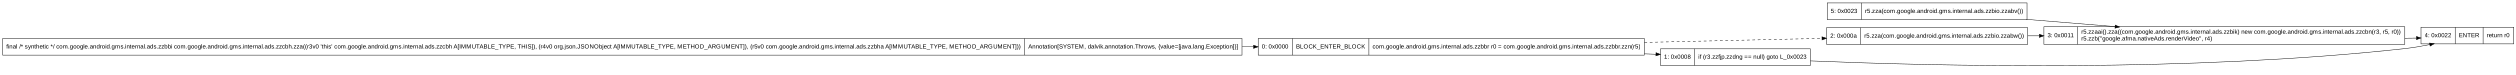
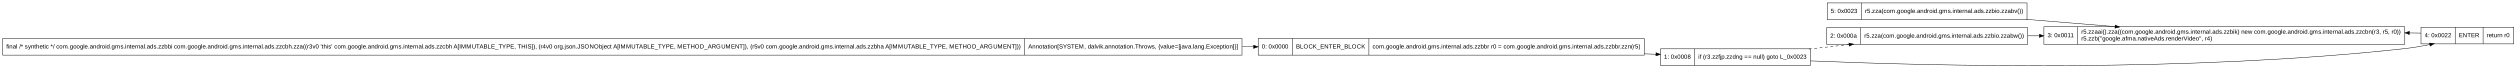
  digraph {
    fontname="Liberation Sans"
    rankdir=LR
    node [fontname="Liberation Sans" shape=record]
    edge [fontname="Liberation Sans"]
    n1 [label="{0\:\ 0x0000|BLOCK_ENTER_BLOCK\l|com.google.android.gms.internal.ads.zzbbr r0 = com.google.android.gms.internal.ads.zzbbr.zzn(r5)\l}"]
    n2 [label="{1\:\ 0x0008|if (r3.zzfjp.zzdng == null) goto L_0x0023\l}"]
    n3 [label="{2\:\ 0x000a|r5.zza(com.google.android.gms.internal.ads.zzbio.zzabw())\l}"]
    n4 [label="{4\:\ 0x0022|ENTER\l|return r0\l}"]
    n5 [label="{3\:\ 0x0011|r5.zzaai().zza((com.google.android.gms.internal.ads.zzbik) new com.google.android.gms.internal.ads.zzcbn(r3, r5, r0))\lr5.zzb(\"google.afma.nativeAds.renderVideo\", r4)\l}"]
    n6 [label="{5\:\ 0x0023|r5.zza(com.google.android.gms.internal.ads.zzbio.zzabv())\l}"]
    n7 [label="{final \/* synthetic *\/ com.google.android.gms.internal.ads.zzbbi com.google.android.gms.internal.ads.zzcbh.zza((r3v0 'this' com.google.android.gms.internal.ads.zzcbh A[IMMUTABLE_TYPE, THIS]), (r4v0 org.json.JSONObject A[IMMUTABLE_TYPE, METHOD_ARGUMENT]), (r5v0 com.google.android.gms.internal.ads.zzbha A[IMMUTABLE_TYPE, METHOD_ARGUMENT]))  | Annotation[SYSTEM, dalvik.annotation.Throws, \{value=[java.lang.Exception]\}]\l}"]
    n1 -> n2
-   n1 -> n3 [style=dashed]
+   n2 -> n3 [style=dashed]
    n2 -> n4
    n3 -> n5
-   n5 -> n4
+   n4 -> n5
    n6 -> n5
    n7 -> n1
  }
